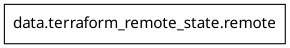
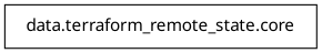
  digraph {
    rankdir=RL
-   n1 [fontname="sans-serif" label="data.terraform_remote_state.remote" shape=rect]
+   n1 [fontname="sans-serif" label="data.terraform_remote_state.core" shape=rect]
  }
